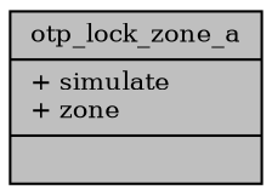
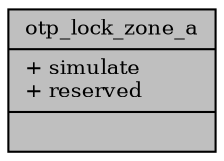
  digraph {
    fontname="DejaVu Serif"
-   n1 [color=black fillcolor=grey75 fontcolor=black fontname="DejaVu Serif" fontsize=10 height=0.2 label="{otp_lock_zone_a\n|+ simulate\l+ zone\l|}" shape=record style=filled width=0.4]
+   n1 [color=black fillcolor=grey75 fontcolor=black fontname="DejaVu Serif" fontsize=10 height=0.2 label="{otp_lock_zone_a\n|+ simulate\l+ reserved\l|}" shape=record style=filled width=0.4]
  }
